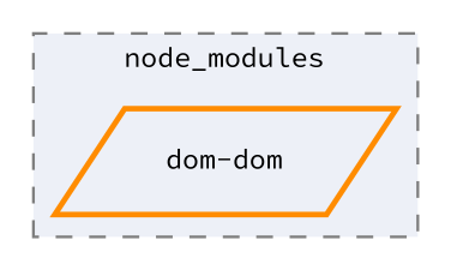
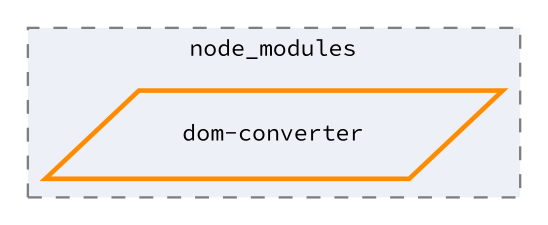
  digraph {
    compound=true
    fontname="Source Code Pro"
-   n1 [color=darkorange fillcolor="#edf0f7" fontname="Source Code Pro" fontsize=10 height=0.2 label="dom-dom" shape=parallelogram style="filled,bold" width=0.4]
+   n1 [color=darkorange fillcolor="#edf0f7" fontname="Source Code Pro" fontsize=10 height=0.2 label="dom-converter" shape=parallelogram style="filled,bold" width=0.4]
    subgraph cluster_1 {
      bgcolor="#edf0f7"
      fontsize=10
      label=node_modules
      pencolor=grey50
      style="filled,dashed"
      n1
    }
  }
